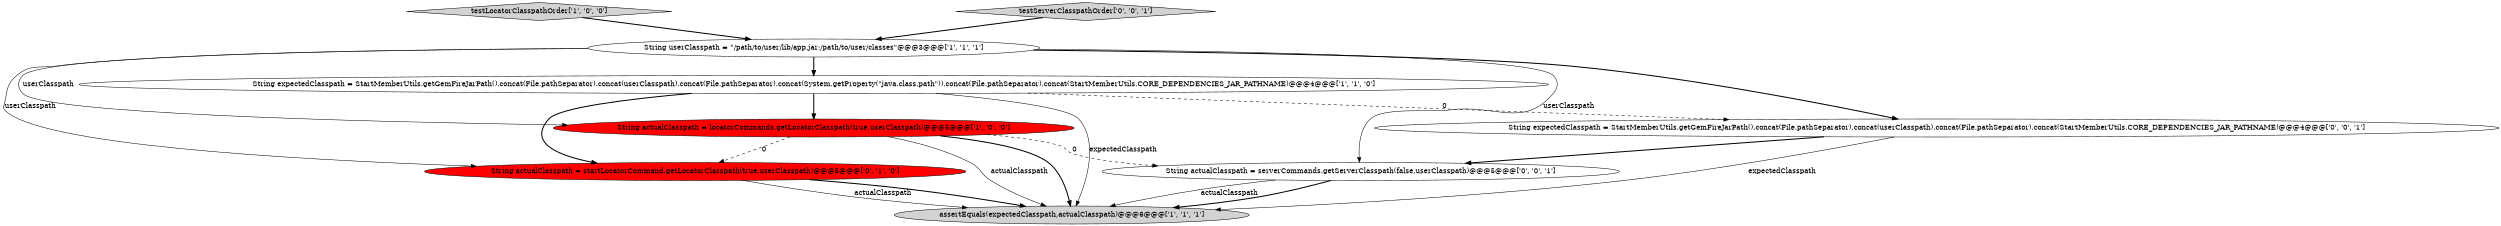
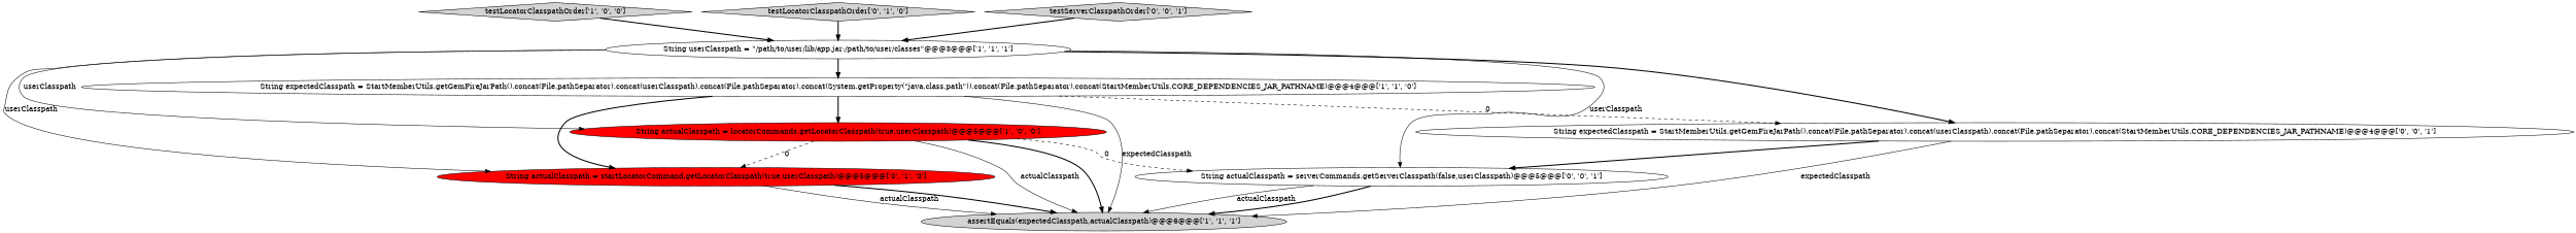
  digraph {
    node [fillcolor=lightgray shape=ellipse style=filled]
    edge [style=bold]
    n1 [label="assertEquals(expectedClasspath,actualClasspath)@@@6@@@['1', '1', '1']"]
    n2 [label="testLocatorClasspathOrder['1', '0', '0']" shape=diamond]
    n3 [fillcolor=white label="String userClasspath = \"/path/to/user/lib/app.jar:/path/to/user/classes\"@@@3@@@['1', '1', '1']"]
    n4 [fillcolor=red label="String actualClasspath = locatorCommands.getLocatorClasspath(true,userClasspath)@@@5@@@['1', '0', '0']"]
    n5 [fillcolor=red label="String actualClasspath = startLocatorCommand.getLocatorClasspath(true,userClasspath)@@@5@@@['0', '1', '0']"]
    n6 [fillcolor=white label="String actualClasspath = serverCommands.getServerClasspath(false,userClasspath)@@@5@@@['0', '0', '1']"]
    n7 [fillcolor=white label="String expectedClasspath = StartMemberUtils.getGemFireJarPath().concat(File.pathSeparator).concat(userClasspath).concat(File.pathSeparator).concat(StartMemberUtils.CORE_DEPENDENCIES_JAR_PATHNAME)@@@4@@@['0', '0', '1']"]
    n8 [fillcolor=white label="String expectedClasspath = StartMemberUtils.getGemFireJarPath().concat(File.pathSeparator).concat(userClasspath).concat(File.pathSeparator).concat(System.getProperty(\"java.class.path\")).concat(File.pathSeparator).concat(StartMemberUtils.CORE_DEPENDENCIES_JAR_PATHNAME)@@@4@@@['1', '1', '0']"]
+   n9 [label="testLocatorClasspathOrder['0', '1', '0']" shape=diamond]
    n10 [label="testServerClasspathOrder['0', '0', '1']" shape=diamond]
    n2 -> n3
    n3 -> n4 [label=userClasspath style=solid]
    n3 -> n5 [label=userClasspath style=solid]
    n3 -> n6 [label=userClasspath style=solid]
    n3 -> n7
    n3 -> n8
    n4 -> n1 [label=actualClasspath style=solid]
    n4 -> n1
    n4 -> n5 [label=0 style=dashed]
    n4 -> n6 [label=0 style=dashed]
    n5 -> n1 [label=actualClasspath style=solid]
    n5 -> n1
    n6 -> n1 [label=actualClasspath style=solid]
    n6 -> n1
    n7 -> n1 [label=expectedClasspath style=solid]
    n7 -> n6
    n8 -> n1 [label=expectedClasspath style=solid]
    n8 -> n4
    n8 -> n5
    n8 -> n7 [label=0 style=dashed]
+   n9 -> n3
    n10 -> n3
  }
